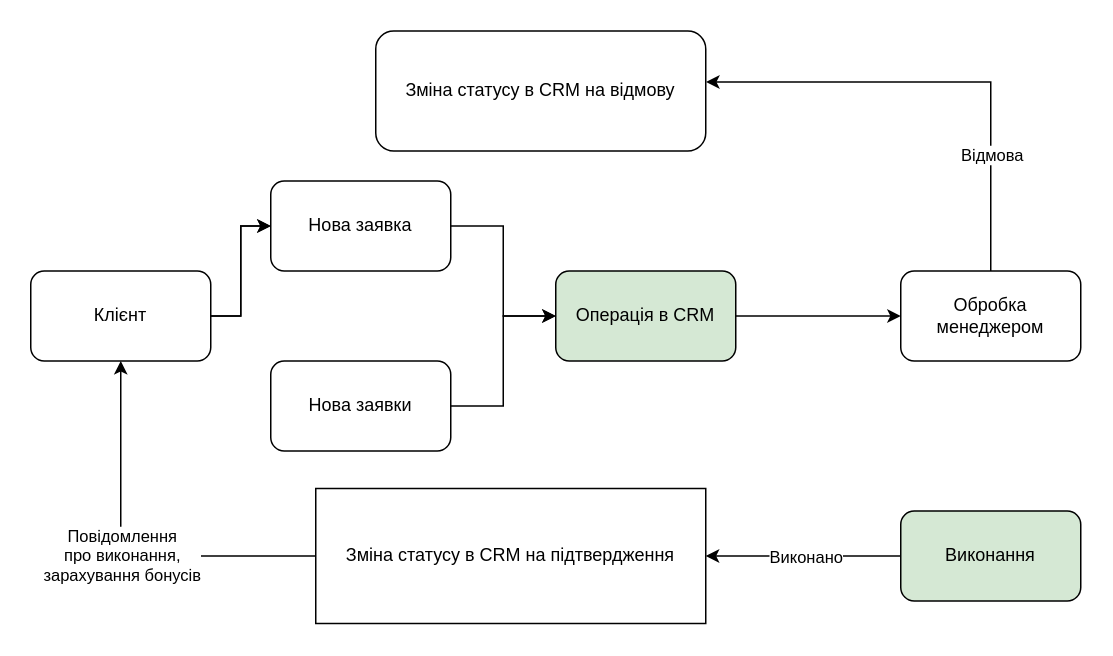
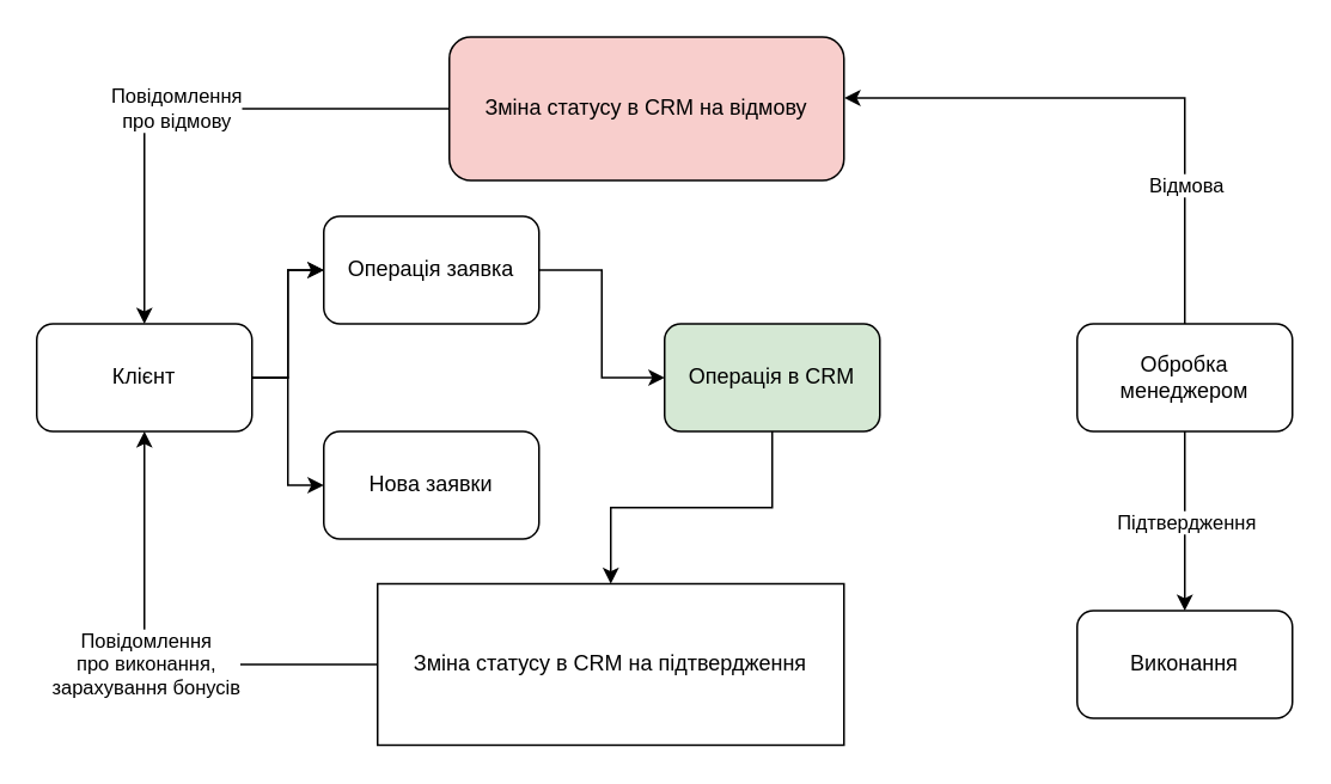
  <mxCell id="0" />
  <mxCell id="1" parent="0" />
  <mxCell id="2" value="" style="edgeStyle=orthogonalEdgeStyle;rounded=0;orthogonalLoop=1;jettySize=auto;html=1;" edge="1" parent="1" source="3" target="5"><mxGeometry relative="1" as="geometry" /></mxCell>
- <mxCell id="3" value="Нова заявка&lt;br&gt;" style="rounded=1;whiteSpace=wrap;html=1;" vertex="1" parent="1"><mxGeometry x="180" y="120" width="120" height="60" as="geometry" /></mxCell>
- <mxCell id="4" value="" style="edgeStyle=orthogonalEdgeStyle;rounded=0;orthogonalLoop=1;jettySize=auto;html=1;" edge="1" parent="1" source="5" target="10"><mxGeometry relative="1" as="geometry" /></mxCell>
+ <mxCell id="3" value="Операція заявка&lt;br&gt;" style="rounded=1;whiteSpace=wrap;html=1;" vertex="1" parent="1"><mxGeometry x="180" y="120" width="120" height="60" as="geometry" /></mxCell>
+ <mxCell id="4" value="" style="edgeStyle=orthogonalEdgeStyle;rounded=0;orthogonalLoop=1;jettySize=auto;html=1;" edge="1" parent="1" source="5" target="25"><mxGeometry relative="1" as="geometry" /></mxCell>
  <mxCell id="5" value="Операція в СRM" style="whiteSpace=wrap;html=1;rounded=1;fillColor=#d5e8d4;" vertex="1" parent="1"><mxGeometry x="370" y="180" width="120" height="60" as="geometry" /></mxCell>
+ <mxCell id="6" value="" style="edgeStyle=orthogonalEdgeStyle;rounded=0;orthogonalLoop=1;jettySize=auto;html=1;" edge="1" parent="1" source="10" target="22"><mxGeometry relative="1" as="geometry" /></mxCell>
+ <mxCell id="7" value="Підтвердження&lt;br&gt;" style="edgeLabel;html=1;align=center;verticalAlign=middle;resizable=0;points=[];" vertex="1" connectable="0" parent="6"><mxGeometry x="-0.291" y="-3" relative="1" as="geometry"><mxPoint x="3" y="15" as="offset" /></mxGeometry></mxCell>
  <mxCell id="8" value="" style="edgeStyle=orthogonalEdgeStyle;rounded=0;orthogonalLoop=1;jettySize=auto;html=1;entryX=1.001;entryY=0.425;entryDx=0;entryDy=0;entryPerimeter=0;exitX=0.5;exitY=0;exitDx=0;exitDy=0;" edge="1" parent="1" source="10" target="17"><mxGeometry relative="1" as="geometry"><mxPoint x="730" y="160" as="sourcePoint" /><mxPoint x="610" y="10" as="targetPoint" /></mxGeometry></mxCell>
  <mxCell id="9" value="Відмова" style="edgeLabel;html=1;align=center;verticalAlign=middle;resizable=0;points=[];" vertex="1" connectable="0" parent="8"><mxGeometry x="-0.506" relative="1" as="geometry"><mxPoint as="offset" /></mxGeometry></mxCell>
  <mxCell id="10" value="Обробка менеджером" style="whiteSpace=wrap;html=1;rounded=1;" vertex="1" parent="1"><mxGeometry x="600" y="180" width="120" height="60" as="geometry" /></mxCell>
  <mxCell id="11" value="" style="edgeStyle=orthogonalEdgeStyle;rounded=0;orthogonalLoop=1;jettySize=auto;html=1;" edge="1" parent="1" source="14" target="3"><mxGeometry relative="1" as="geometry" /></mxCell>
  <mxCell id="12" value="" style="edgeStyle=orthogonalEdgeStyle;rounded=0;orthogonalLoop=1;jettySize=auto;html=1;" edge="1" parent="1" source="14" target="3"><mxGeometry relative="1" as="geometry" /></mxCell>
+ <mxCell id="13" value="" style="edgeStyle=orthogonalEdgeStyle;rounded=0;orthogonalLoop=1;jettySize=auto;html=1;" edge="1" parent="1" source="14" target="19"><mxGeometry relative="1" as="geometry" /></mxCell>
  <mxCell id="14" value="Клієнт&lt;br&gt;" style="whiteSpace=wrap;html=1;rounded=1;" vertex="1" parent="1"><mxGeometry x="20" y="180" width="120" height="60" as="geometry" /></mxCell>
- <mxCell id="17" value="Зміна статусу в СRM на відмову" style="whiteSpace=wrap;html=1;rounded=1;" vertex="1" parent="1"><mxGeometry x="250" y="20" width="220" height="80" as="geometry" /></mxCell>
- <mxCell id="18" value="" style="edgeStyle=orthogonalEdgeStyle;rounded=0;orthogonalLoop=1;jettySize=auto;html=1;" edge="1" parent="1" source="19" target="5"><mxGeometry relative="1" as="geometry" /></mxCell>
+ <mxCell id="15" value="" style="edgeStyle=orthogonalEdgeStyle;rounded=0;orthogonalLoop=1;jettySize=auto;html=1;" edge="1" parent="1" source="17" target="14"><mxGeometry relative="1" as="geometry" /></mxCell>
+ <mxCell id="16" value="Повідомлення&lt;br&gt;про відмову" style="edgeLabel;html=1;align=center;verticalAlign=middle;resizable=0;points=[];" vertex="1" connectable="0" parent="15"><mxGeometry x="0.054" y="-1" relative="1" as="geometry"><mxPoint as="offset" /></mxGeometry></mxCell>
+ <mxCell id="17" value="Зміна статусу в СRM на відмову" style="whiteSpace=wrap;html=1;rounded=1;fillColor=#f8cecc;" vertex="1" parent="1"><mxGeometry x="250" y="20" width="220" height="80" as="geometry" /></mxCell>
  <mxCell id="19" value="Нова заявки" style="rounded=1;whiteSpace=wrap;html=1;" vertex="1" parent="1"><mxGeometry x="180" y="240" width="120" height="60" as="geometry" /></mxCell>
- <mxCell id="20" value="" style="edgeStyle=orthogonalEdgeStyle;rounded=0;orthogonalLoop=1;jettySize=auto;html=1;" edge="1" parent="1" source="22" target="25"><mxGeometry relative="1" as="geometry" /></mxCell>
- <mxCell id="21" value="Виконано&lt;br&gt;" style="edgeLabel;html=1;align=center;verticalAlign=middle;resizable=0;points=[];" vertex="1" connectable="0" parent="20"><mxGeometry x="0.286" y="6" relative="1" as="geometry"><mxPoint x="20" y="-6" as="offset" /></mxGeometry></mxCell>
- <mxCell id="22" value="Виконання" style="whiteSpace=wrap;html=1;rounded=1;fillColor=#d5e8d4;" vertex="1" parent="1"><mxGeometry x="600" y="340" width="120" height="60" as="geometry" /></mxCell>
+ <mxCell id="22" value="Виконання" style="whiteSpace=wrap;html=1;rounded=1;" vertex="1" parent="1"><mxGeometry x="600" y="340" width="120" height="60" as="geometry" /></mxCell>
  <mxCell id="23" style="edgeStyle=orthogonalEdgeStyle;rounded=0;orthogonalLoop=1;jettySize=auto;html=1;entryX=0.5;entryY=1;entryDx=0;entryDy=0;" edge="1" parent="1" source="25" target="14"><mxGeometry relative="1" as="geometry" /></mxCell>
  <mxCell id="24" value="Повідомлення&lt;br style=&quot;border-color: var(--border-color);&quot;&gt;про виконання, &lt;br&gt;зарахування бонусів" style="edgeLabel;html=1;align=center;verticalAlign=middle;resizable=0;points=[];" vertex="1" connectable="0" parent="23"><mxGeometry x="0.105" relative="1" as="geometry"><mxPoint y="13" as="offset" /></mxGeometry></mxCell>
  <mxCell id="25" value="Зміна статусу в СRM на підтвердження" style="whiteSpace=wrap;html=1;rounded=0;" vertex="1" parent="1"><mxGeometry x="210" y="325" width="260" height="90" as="geometry" /></mxCell>
